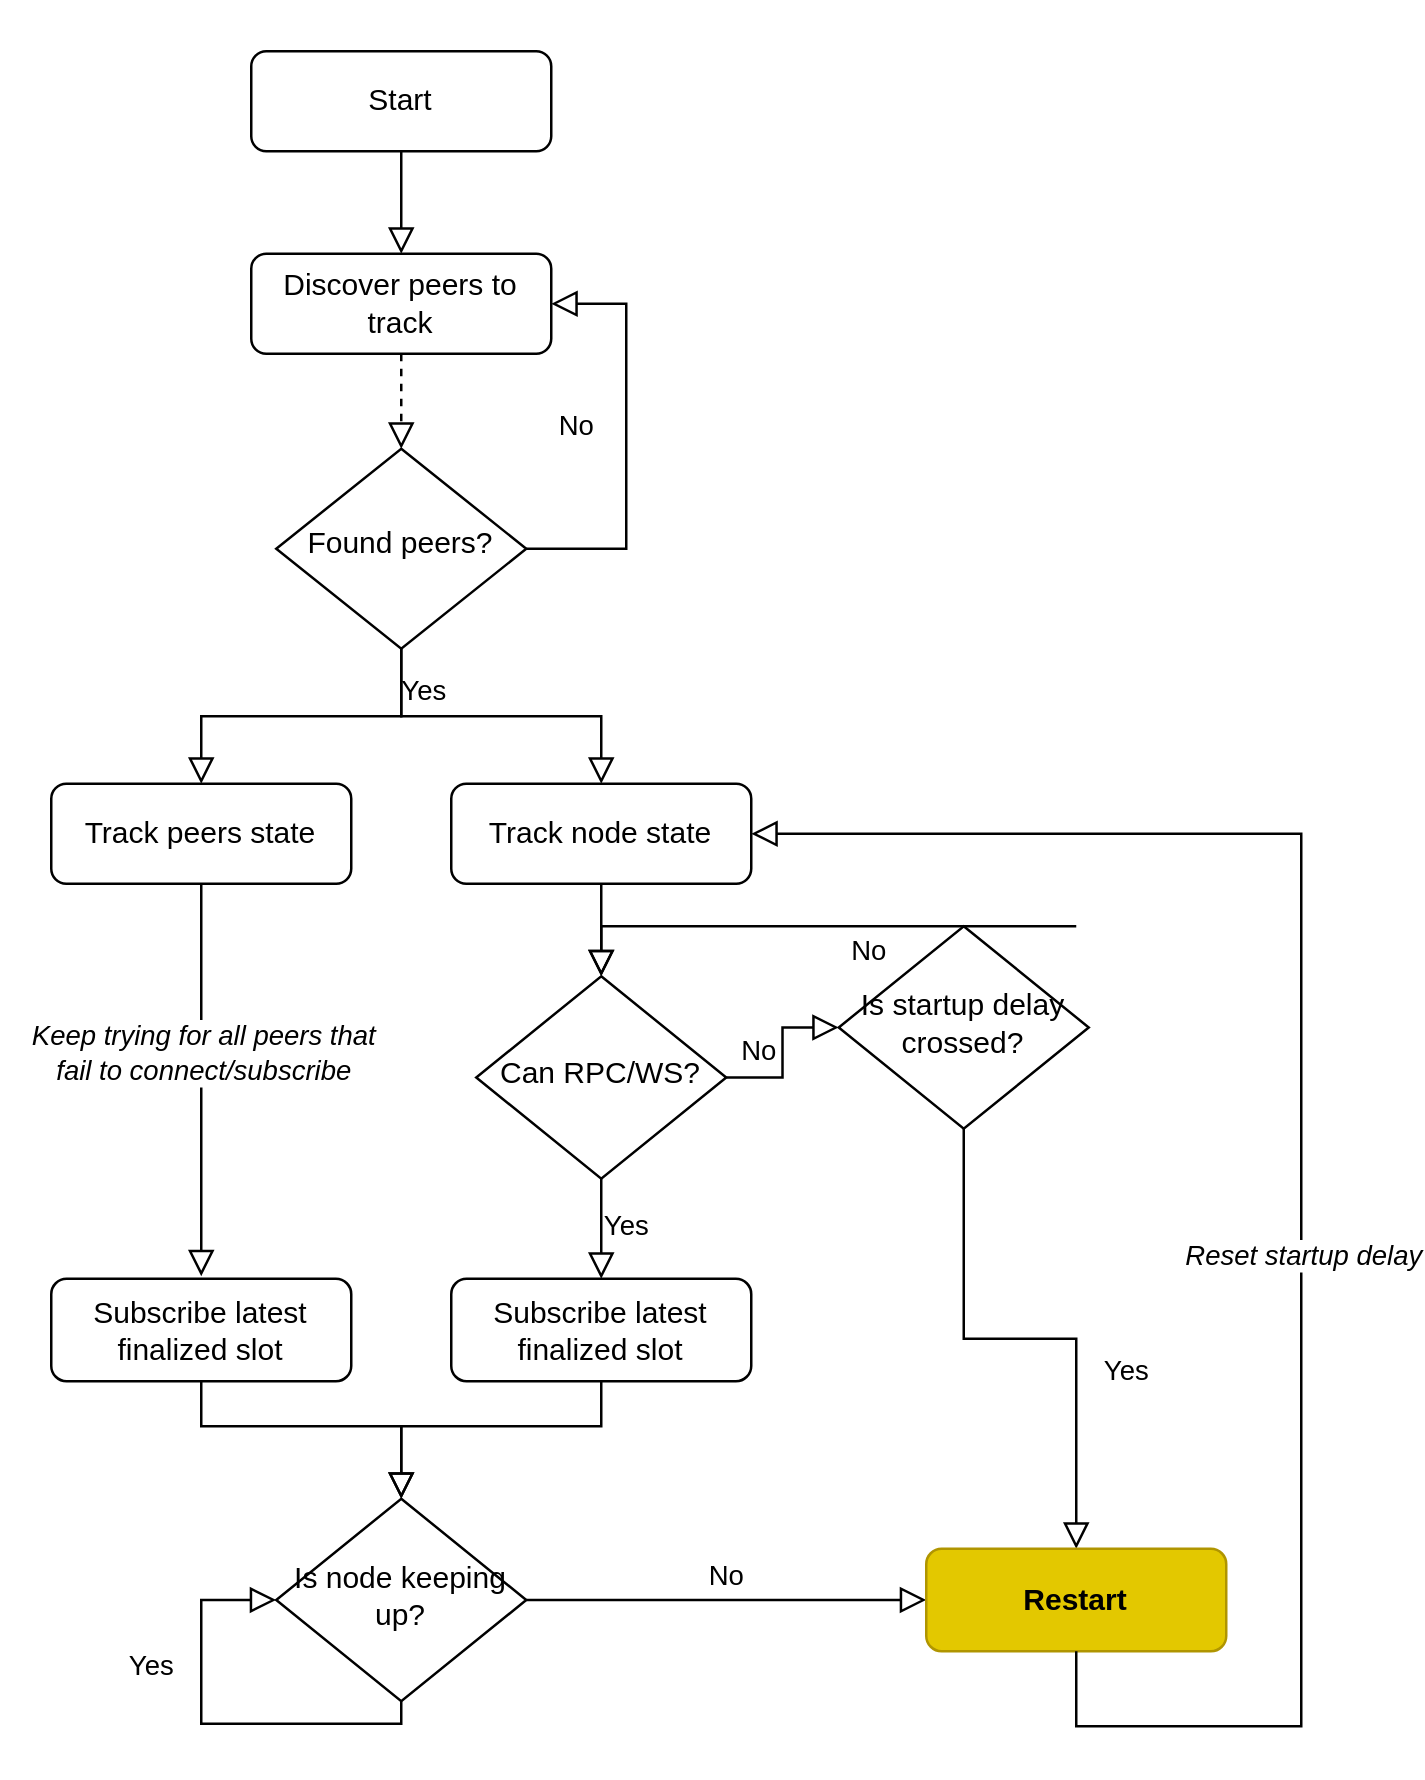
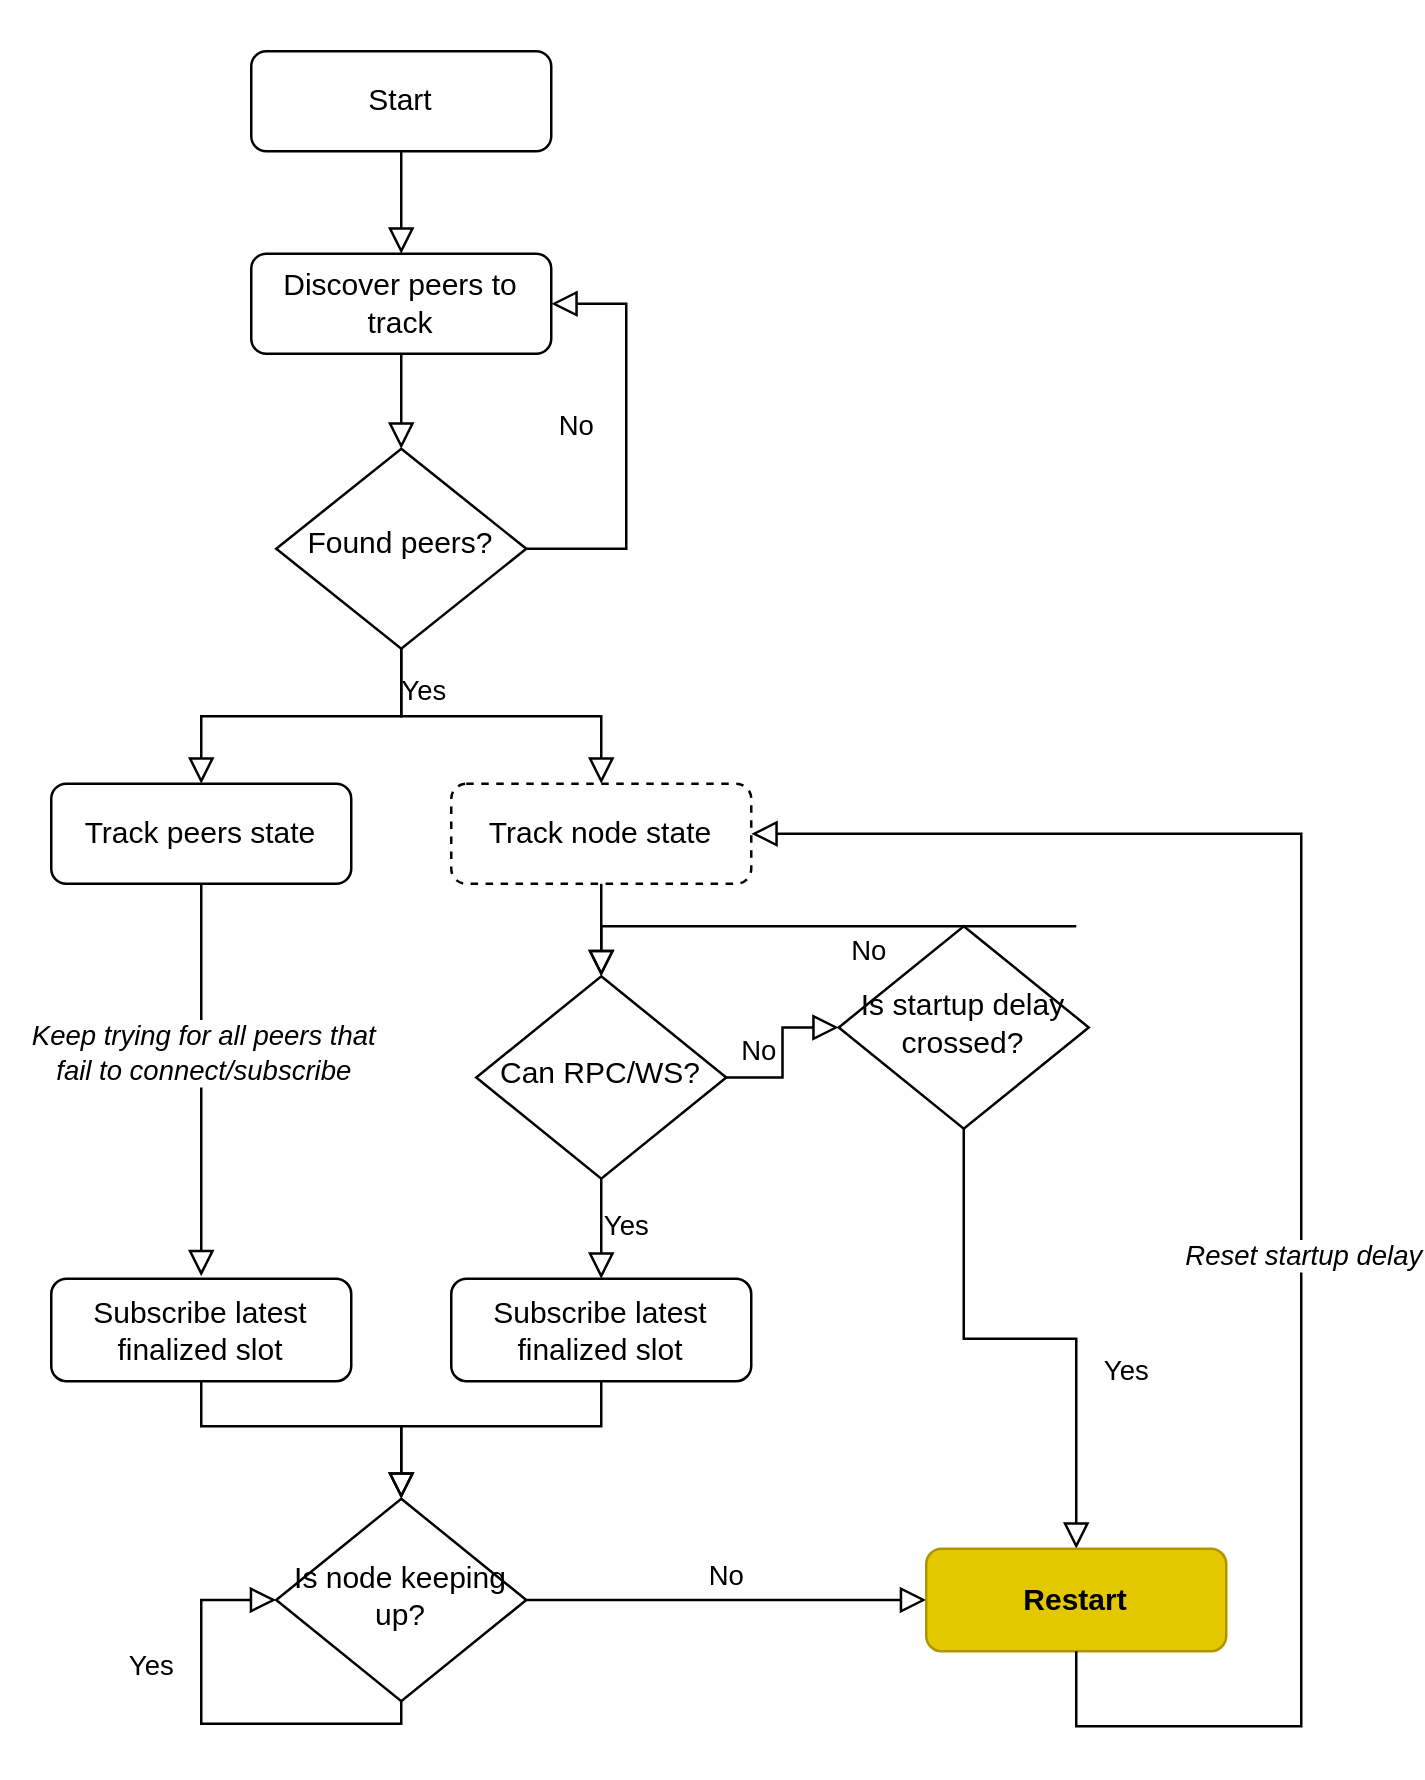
  <mxCell id="0" />
  <mxCell id="1" parent="0" />
  <mxCell id="2" value="" style="rounded=0;html=1;jettySize=auto;orthogonalLoop=1;fontSize=11;endArrow=block;endFill=0;endSize=8;strokeWidth=1;shadow=0;labelBackgroundColor=none;edgeStyle=orthogonalEdgeStyle;entryX=0.5;entryY=0;entryDx=0;entryDy=0;" parent="1" source="3" target="12" edge="1"><mxGeometry relative="1" as="geometry" /></mxCell>
  <mxCell id="3" value="Start" style="rounded=1;whiteSpace=wrap;html=1;fontSize=12;glass=0;strokeWidth=1;shadow=0;" parent="1" vertex="1"><mxGeometry x="100" y="20" width="120" height="40" as="geometry" /></mxCell>
  <mxCell id="4" value="" style="rounded=0;html=1;jettySize=auto;orthogonalLoop=1;fontSize=11;endArrow=block;endFill=0;endSize=8;strokeWidth=1;shadow=0;labelBackgroundColor=none;edgeStyle=orthogonalEdgeStyle;entryX=0.5;entryY=0;entryDx=0;entryDy=0;" parent="1" source="6" target="13" edge="1"><mxGeometry x="-0.463" y="10" relative="1" as="geometry"><mxPoint as="offset" /></mxGeometry></mxCell>
  <mxCell id="5" value="No" style="edgeStyle=orthogonalEdgeStyle;rounded=0;html=1;jettySize=auto;orthogonalLoop=1;fontSize=11;endArrow=block;endFill=0;endSize=8;strokeWidth=1;shadow=0;labelBackgroundColor=none;exitX=1;exitY=0.5;exitDx=0;exitDy=0;" parent="1" source="6" edge="1"><mxGeometry x="0.059" y="20" relative="1" as="geometry"><mxPoint as="offset" /><mxPoint x="220" y="121" as="targetPoint" /><Array as="points"><mxPoint x="250" y="219" /><mxPoint x="250" y="121" /></Array></mxGeometry></mxCell>
  <mxCell id="6" value="Found peers?" style="rhombus;whiteSpace=wrap;html=1;shadow=0;fontFamily=Helvetica;fontSize=12;align=center;strokeWidth=1;spacing=6;spacingTop=-4;" parent="1" vertex="1"><mxGeometry x="110" y="179" width="100" height="80" as="geometry" /></mxCell>
  <mxCell id="7" value="Yes" style="rounded=0;html=1;jettySize=auto;orthogonalLoop=1;fontSize=11;endArrow=block;endFill=0;endSize=8;strokeWidth=1;shadow=0;labelBackgroundColor=none;edgeStyle=orthogonalEdgeStyle;entryX=0;entryY=0.5;entryDx=0;entryDy=0;exitX=0.5;exitY=1;exitDx=0;exitDy=0;" parent="1" source="9" target="9" edge="1"><mxGeometry x="0.333" y="20" relative="1" as="geometry"><mxPoint as="offset" /><Array as="points"><mxPoint x="160" y="689" /><mxPoint x="80" y="689" /><mxPoint x="80" y="640" /></Array></mxGeometry></mxCell>
  <mxCell id="8" value="No" style="edgeStyle=orthogonalEdgeStyle;rounded=0;html=1;jettySize=auto;orthogonalLoop=1;fontSize=11;endArrow=block;endFill=0;endSize=8;strokeWidth=1;shadow=0;labelBackgroundColor=none;entryX=0;entryY=0.5;entryDx=0;entryDy=0;" parent="1" source="9" target="23" edge="1"><mxGeometry y="10" relative="1" as="geometry"><mxPoint as="offset" /><mxPoint x="220" y="626.5" as="targetPoint" /></mxGeometry></mxCell>
  <mxCell id="9" value="Is node keeping up?" style="rhombus;whiteSpace=wrap;html=1;shadow=0;fontFamily=Helvetica;fontSize=12;align=center;strokeWidth=1;spacing=6;spacingTop=-4;" parent="1" vertex="1"><mxGeometry x="110" y="599" width="100" height="81" as="geometry" /></mxCell>
  <mxCell id="10" value="Subscribe latest finalized slot" style="rounded=1;whiteSpace=wrap;html=1;fontSize=12;glass=0;strokeWidth=1;shadow=0;" parent="1" vertex="1"><mxGeometry x="180" y="511" width="120" height="41" as="geometry" /></mxCell>
- <mxCell id="11" value="" style="rounded=0;html=1;jettySize=auto;orthogonalLoop=1;fontSize=11;endArrow=block;endFill=0;endSize=8;strokeWidth=1;shadow=0;labelBackgroundColor=none;edgeStyle=orthogonalEdgeStyle;entryX=0.5;entryY=0;entryDx=0;entryDy=0;exitX=0.5;exitY=1;exitDx=0;exitDy=0;dashed=1;" parent="1" source="12" target="6" edge="1"><mxGeometry relative="1" as="geometry"><mxPoint x="179" y="120" as="targetPoint" /><Array as="points" /></mxGeometry></mxCell>
+ <mxCell id="11" value="" style="rounded=0;html=1;jettySize=auto;orthogonalLoop=1;fontSize=11;endArrow=block;endFill=0;endSize=8;strokeWidth=1;shadow=0;labelBackgroundColor=none;edgeStyle=orthogonalEdgeStyle;entryX=0.5;entryY=0;entryDx=0;entryDy=0;exitX=0.5;exitY=1;exitDx=0;exitDy=0;" parent="1" source="12" target="6" edge="1"><mxGeometry relative="1" as="geometry"><mxPoint x="179" y="120" as="targetPoint" /><Array as="points" /></mxGeometry></mxCell>
  <mxCell id="12" value="Discover peers to track" style="rounded=1;whiteSpace=wrap;html=1;fontSize=12;glass=0;strokeWidth=1;shadow=0;" parent="1" vertex="1"><mxGeometry x="100" y="101" width="120" height="40" as="geometry" /></mxCell>
  <mxCell id="13" value="Track peers state" style="rounded=1;whiteSpace=wrap;html=1;fontSize=12;glass=0;strokeWidth=1;shadow=0;" parent="1" vertex="1"><mxGeometry x="20" y="313" width="120" height="40" as="geometry" /></mxCell>
- <mxCell id="14" value="Track node state" style="rounded=1;whiteSpace=wrap;html=1;fontSize=12;glass=0;strokeWidth=1;shadow=0;" parent="1" vertex="1"><mxGeometry x="180" y="313" width="120" height="40" as="geometry" /></mxCell>
+ <mxCell id="14" value="Track node state" style="rounded=1;whiteSpace=wrap;html=1;fontSize=12;glass=0;strokeWidth=1;shadow=0;dashed=1;" parent="1" vertex="1"><mxGeometry x="180" y="313" width="120" height="40" as="geometry" /></mxCell>
  <mxCell id="15" value="Yes" style="rounded=0;html=1;jettySize=auto;orthogonalLoop=1;fontSize=11;endArrow=block;endFill=0;endSize=8;strokeWidth=1;shadow=0;labelBackgroundColor=none;edgeStyle=orthogonalEdgeStyle;exitX=0.5;exitY=1;exitDx=0;exitDy=0;" parent="1" source="6" target="14" edge="1"><mxGeometry x="-0.463" y="10" relative="1" as="geometry"><mxPoint as="offset" /><mxPoint x="170" y="269" as="sourcePoint" /><mxPoint x="90" y="310" as="targetPoint" /></mxGeometry></mxCell>
  <mxCell id="16" value="Yes" style="rounded=0;html=1;jettySize=auto;orthogonalLoop=1;fontSize=11;endArrow=block;endFill=0;endSize=8;strokeWidth=1;shadow=0;labelBackgroundColor=none;edgeStyle=orthogonalEdgeStyle;entryX=0.5;entryY=0;entryDx=0;entryDy=0;" parent="1" source="18" target="10" edge="1"><mxGeometry x="-0.05" y="10" relative="1" as="geometry"><mxPoint as="offset" /><mxPoint x="240" y="520" as="targetPoint" /><Array as="points" /></mxGeometry></mxCell>
  <mxCell id="17" value="No" style="edgeStyle=orthogonalEdgeStyle;rounded=0;html=1;jettySize=auto;orthogonalLoop=1;fontSize=11;endArrow=block;endFill=0;endSize=8;strokeWidth=1;shadow=0;labelBackgroundColor=none;entryX=0;entryY=0.5;entryDx=0;entryDy=0;" parent="1" source="18" target="21" edge="1"><mxGeometry y="10" relative="1" as="geometry"><mxPoint as="offset" /><mxPoint x="340" y="421" as="targetPoint" /></mxGeometry></mxCell>
  <mxCell id="18" value="Can RPC/WS?" style="rhombus;whiteSpace=wrap;html=1;shadow=0;fontFamily=Helvetica;fontSize=12;align=center;strokeWidth=1;spacing=6;spacingTop=-4;" parent="1" vertex="1"><mxGeometry x="190" y="390" width="100" height="81" as="geometry" /></mxCell>
  <mxCell id="19" value="Yes" style="rounded=0;html=1;jettySize=auto;orthogonalLoop=1;fontSize=11;endArrow=block;endFill=0;endSize=8;strokeWidth=1;shadow=0;labelBackgroundColor=none;edgeStyle=orthogonalEdgeStyle;exitX=0.5;exitY=1;exitDx=0;exitDy=0;entryX=0.5;entryY=0;entryDx=0;entryDy=0;" parent="1" source="21" target="23" edge="1"><mxGeometry x="0.333" y="20" relative="1" as="geometry"><mxPoint as="offset" /><mxPoint x="360" y="520" as="targetPoint" /></mxGeometry></mxCell>
  <mxCell id="20" value="No" style="edgeStyle=orthogonalEdgeStyle;rounded=0;html=1;jettySize=auto;orthogonalLoop=1;fontSize=11;endArrow=block;endFill=0;endSize=8;strokeWidth=1;shadow=0;labelBackgroundColor=none;entryX=0.5;entryY=0;entryDx=0;entryDy=0;exitX=0.5;exitY=0;exitDx=0;exitDy=0;" parent="1" source="21" target="18" edge="1"><mxGeometry y="10" relative="1" as="geometry"><mxPoint as="offset" /><mxPoint x="490" y="420.5" as="targetPoint" /><Array as="points"><mxPoint x="430" y="370" /><mxPoint x="240" y="370" /></Array></mxGeometry></mxCell>
  <mxCell id="21" value="Is startup delay crossed?" style="rhombus;whiteSpace=wrap;html=1;shadow=0;fontFamily=Helvetica;fontSize=12;align=center;strokeWidth=1;spacing=6;spacingTop=-4;" parent="1" vertex="1"><mxGeometry x="335" y="370" width="100" height="81" as="geometry" /></mxCell>
  <mxCell id="22" value="" style="rounded=0;html=1;jettySize=auto;orthogonalLoop=1;fontSize=11;endArrow=block;endFill=0;endSize=8;strokeWidth=1;shadow=0;labelBackgroundColor=none;edgeStyle=orthogonalEdgeStyle;exitX=0.5;exitY=1;exitDx=0;exitDy=0;entryX=0.5;entryY=0;entryDx=0;entryDy=0;" parent="1" source="14" target="18" edge="1"><mxGeometry x="0.333" y="20" relative="1" as="geometry"><mxPoint as="offset" /><mxPoint x="250" y="530" as="targetPoint" /><mxPoint x="250" y="471" as="sourcePoint" /></mxGeometry></mxCell>
  <mxCell id="23" value="&lt;b&gt;Restart&lt;/b&gt;" style="rounded=1;whiteSpace=wrap;html=1;fontSize=12;glass=0;strokeWidth=1;shadow=0;fillColor=#e3c800;fontColor=#000000;strokeColor=#B09500;" parent="1" vertex="1"><mxGeometry x="370" y="619" width="120" height="41" as="geometry" /></mxCell>
  <mxCell id="24" style="edgeStyle=orthogonalEdgeStyle;rounded=0;orthogonalLoop=1;jettySize=auto;html=1;exitX=0.5;exitY=1;exitDx=0;exitDy=0;entryX=0.5;entryY=0;entryDx=0;entryDy=0;endSize=8;endArrow=block;endFill=0;" parent="1" source="25" target="9" edge="1"><mxGeometry relative="1" as="geometry"><Array as="points"><mxPoint x="80" y="570" /><mxPoint x="160" y="570" /></Array></mxGeometry></mxCell>
  <mxCell id="25" value="Subscribe latest finalized slot" style="rounded=1;whiteSpace=wrap;html=1;fontSize=12;glass=0;strokeWidth=1;shadow=0;" parent="1" vertex="1"><mxGeometry x="20" y="511" width="120" height="41" as="geometry" /></mxCell>
  <mxCell id="26" value="" style="rounded=0;html=1;jettySize=auto;orthogonalLoop=1;fontSize=11;endArrow=block;endFill=0;endSize=8;strokeWidth=1;shadow=0;labelBackgroundColor=none;edgeStyle=orthogonalEdgeStyle;exitX=0.5;exitY=1;exitDx=0;exitDy=0;" parent="1" source="13" edge="1"><mxGeometry relative="1" as="geometry"><mxPoint x="80" y="510" as="targetPoint" /><mxPoint x="170" y="111" as="sourcePoint" /><Array as="points"><mxPoint x="80" y="440" /><mxPoint x="80" y="440" /></Array></mxGeometry></mxCell>
  <mxCell id="27" value="&lt;i&gt;Keep trying for all peers that&lt;br&gt;fail to connect/subscribe&lt;/i&gt;" style="edgeLabel;html=1;align=center;verticalAlign=middle;resizable=0;points=[];" parent="26" vertex="1" connectable="0"><mxGeometry x="-0.151" relative="1" as="geometry"><mxPoint as="offset" /></mxGeometry></mxCell>
  <mxCell id="28" style="edgeStyle=orthogonalEdgeStyle;rounded=0;orthogonalLoop=1;jettySize=auto;html=1;exitX=0.5;exitY=1;exitDx=0;exitDy=0;entryX=0.5;entryY=0;entryDx=0;entryDy=0;endSize=8;endArrow=block;endFill=0;" parent="1" source="10" target="9" edge="1"><mxGeometry relative="1" as="geometry"><mxPoint x="90" y="562" as="sourcePoint" /><mxPoint x="190" y="600" as="targetPoint" /><Array as="points"><mxPoint x="240" y="570" /><mxPoint x="160" y="570" /></Array></mxGeometry></mxCell>
  <mxCell id="29" value="" style="endArrow=block;html=1;rounded=0;exitX=0.5;exitY=1;exitDx=0;exitDy=0;entryX=1;entryY=0.5;entryDx=0;entryDy=0;endFill=0;startSize=6;endSize=8;" parent="1" source="23" target="14" edge="1"><mxGeometry width="50" height="50" relative="1" as="geometry"><mxPoint x="330" y="590" as="sourcePoint" /><mxPoint x="380" y="540" as="targetPoint" /><Array as="points"><mxPoint x="430" y="690" /><mxPoint x="520" y="690" /><mxPoint x="520" y="333" /></Array></mxGeometry></mxCell>
  <mxCell id="30" value="&lt;i&gt;Reset startup delay&lt;/i&gt;" style="edgeLabel;html=1;align=center;verticalAlign=middle;resizable=0;points=[];" parent="29" vertex="1" connectable="0"><mxGeometry x="-0.113" relative="1" as="geometry"><mxPoint as="offset" /></mxGeometry></mxCell>
